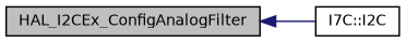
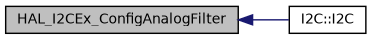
  digraph {
    rankdir=LR
    node [color=black fontname=Helvetica fontsize=10 shape=record style=filled]
    n1 [fillcolor=grey75 fontcolor=black height=0.2 label=HAL_I2CEx_ConfigAnalogFilter width=0.4]
-   n2 [fillcolor=white height=0.2 label="I7C::I2C" width=0.4]
+   n2 [fillcolor=white height=0.2 label="I2C::I2C" width=0.4]
    n1 -> n2 [color=midnightblue dir=back fontname=Helvetica fontsize=10 labelfontname=Helvetica labelfontsize=10 style=solid]
  }
